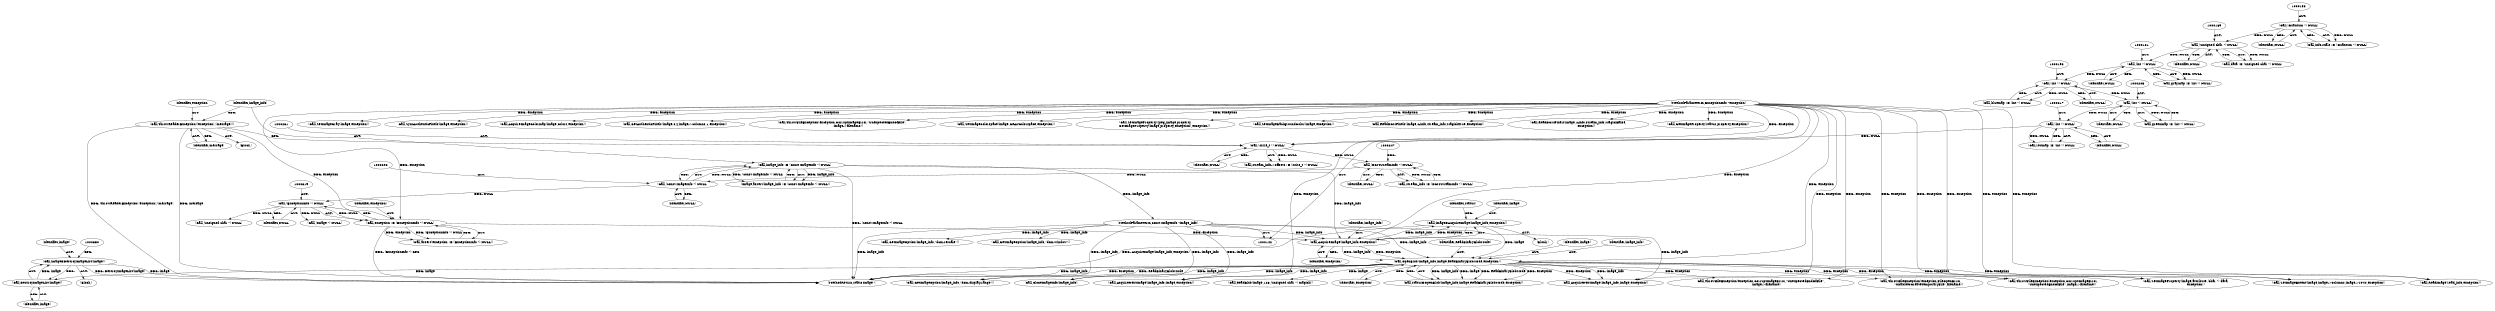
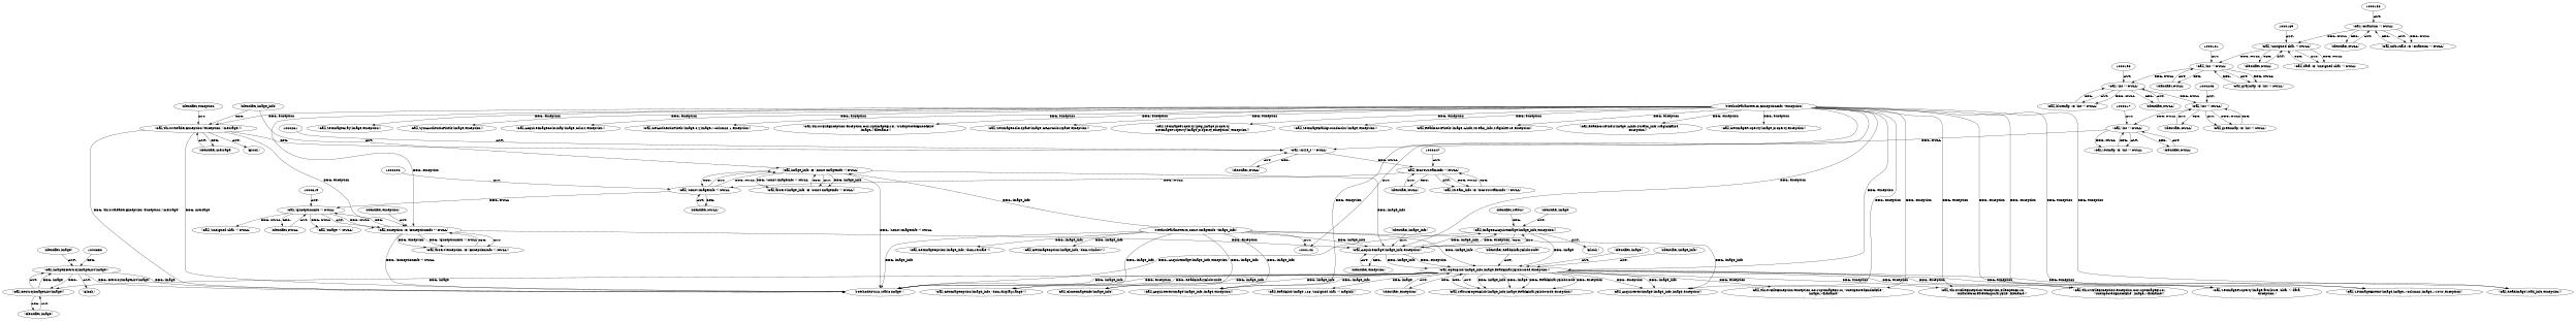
  digraph {
    n1 [label="(Call,image=DestroyImageList(image))"]
    n2 [label="(Call,DestroyImageList(image))"]
    n3 [label="(MethodReturn,static Image *)"]
    n4 [label="(Block,)"]
    n5 [label="(Identifier,image)"]
    n6 [label="(Call,OpenBlob(image_info,image,ReadBinaryBlobMode,exception))"]
    n7 [label="(Call,ReadBlob(image,128,(unsigned char *) magick))"]
    n8 [label="(Call,ThrowFileException(exception,CorruptImageError,\"UnexpectedEndOfFile\",\n            image->filename))"]
    n9 [label="(Call,GetImageOption(image_info,\"dcm:display-range\"))"]
    n10 [label="(Call,SetImageProperty(image,attribute,(char *) data,\n                    exception))"]
    n11 [label="(Identifier,exception)"]
    n12 [label="(Call,SetImageExtent(image,image->columns,image->rows,exception))"]
    n13 [label="(Call,status=OpenBlob(image_info,image,ReadBinaryBlobMode,exception))"]
    n14 [label="(Call,ReadImage(read_info,exception))"]
    n15 [label="(Call,CloneImageInfo(image_info))"]
    n16 [label="(Call,AcquireNextImage(image_info,image,exception))"]
    n17 [label="(Call,ThrowFileException(exception,FileOpenError,\n                \"UnableToCreateTemporaryFile\",filename))"]
    n18 [label="(Call,AcquireNextImage(image_info,image,exception))"]
    n19 [label="(Call,ThrowFileException(exception,CorruptImageError,\n                  \"UnexpectedEndOfFile\",image->filename))"]
    n20 [label="(Call,AcquireImage(image_info,exception))"]
    n21 [label="(Call,image=AcquireImage(image_info,exception))"]
    n22 [label="(Identifier,exception)"]
    n23 [label="(Block,)"]
    n24 [label="(Call,image_info != (const ImageInfo *) NULL)"]
    n25 [label="(Call,(const ImageInfo *) NULL)"]
-   n26 [label="(Image,assert(image_info != (const ImageInfo *) NULL))"]
+   n26 [label="(Call,assert(image_info != (const ImageInfo *) NULL))"]
    n27 [label="(Call,(ExceptionInfo *) NULL)"]
    n28 [label="(Identifier,NULL)"]
    n29 [label="(MethodParameterIn,const ImageInfo *image_info)"]
    n30 [label="(Call,GetImageOption(image_info,\"dcm:rescale\"))"]
    n31 [label="(Call,GetImageOption(image_info,\"dcm:window\"))"]
    1000142
    n33 [label="(Call,exception != (ExceptionInfo *) NULL)"]
    n34 [label="(Identifier,NULL)"]
    n35 [label="(Call,(unsigned char *) NULL)"]
    n36 [label="(Call,(Image *) NULL)"]
    n37 [label="(Call,(DCMStreamInfo *) NULL)"]
    n38 [label="(Call,stream_info != (DCMStreamInfo *) NULL)"]
    n39 [label="(Identifier,NULL)"]
    n40 [label="(Call,(ssize_t *) NULL)"]
-   n41 [label="(Call,stream_info->offsets != (ssize_t *) NULL)"]
    n42 [label="(Identifier,NULL)"]
    n43 [label="(Call,(int *) NULL)"]
    n44 [label="(Identifier,NULL)"]
    n45 [label="(Call,redmap != (int *) NULL)"]
    n46 [label="(Call,(int *) NULL)"]
    n47 [label="(Call,greenmap != (int *) NULL)"]
    n48 [label="(Identifier,NULL)"]
    n49 [label="(Call,(int *) NULL)"]
    n50 [label="(Call,bluemap != (int *) NULL)"]
    n51 [label="(Identifier,NULL)"]
    n52 [label="(Call,(int *) NULL)"]
    n53 [label="(Identifier,NULL)"]
    n54 [label="(Call,graymap != (int *) NULL)"]
    n55 [label="(Call,(unsigned char *) NULL)"]
    n56 [label="(Identifier,NULL)"]
    n57 [label="(Call,data != (unsigned char *) NULL)"]
    n58 [label="(Call,(Quantum *) NULL)"]
    n59 [label="(Identifier,NULL)"]
    n60 [label="(Call,info.scale != (Quantum *) NULL)"]
    n61 [label="(Call,assert(exception != (ExceptionInfo *) NULL))"]
    n62 [label="(Call,ThrowReaderException((exception),(message)))"]
    n63 [label="(Identifier,message)"]
    n64 [label="(Block,)"]
    n65 [label="(MethodParameterIn,ExceptionInfo *exception)"]
    n66 [label="(Call,SetImageGray(image,exception))"]
    n67 [label="(Call,SyncAuthenticPixels(image,exception))"]
    n68 [label="(Call,AcquireImageColormap(image,colors,exception))"]
    n69 [label="(Call,GetAuthenticPixels(image,0,y,image->columns,1,exception))"]
    n70 [label="(Call,ThrowFileException(exception,CorruptImageError,\"UnexpectedEndOfFile\",\n            image->filename))"]
    n71 [label="(Call,SetImageColorspace(image,GRAYColorspace,exception))"]
    n72 [label="(Call,SetImageProperty(jpeg_image,property,\n                  GetImageProperty(image,property,exception),exception))"]
    n73 [label="(Call,SetImageBackgroundColor(image,exception))"]
    n74 [label="(Call,ReadDCMPixels(image,&info,stream_info,MagickTrue,exception))"]
    n75 [label="(Call,ReadDCMPixels(image,&info,stream_info,MagickFalse,\n                exception))"]
-   n76 [label="(Call,GetImageProperty(status,property,exception))"]
+   n76 [label="(Call,GetImageProperty(image,property,exception))"]
    n77 [label="(Identifier,image_info)"]
    n78 [label="(Identifier,image)"]
    n79 [label="(Identifier,image)"]
    n80 [label="(Identifier,image_info)"]
    n81 [label="(Identifier,ReadBinaryBlobMode)"]
    n82 [label="(Identifier,exception)"]
    n83 [label="(Identifier,exception)"]
    n84 [label="(Identifier,image_info)"]
    n85 [label="(Identifier,status)"]
    n86 [label="(Identifier,image)"]
    1000350
    1000292
    1000247
    1000231
    1000217
    1000205
    1000193
    1000181
    1000169
    1000153
    1000319
    n1 -> n2 [label="DDG: "]
    n1 -> n3 [label="DDG: DestroyImageList(image)"]
    n1 -> n3 [label="DDG: image"]
    n1 -> n4 [label="AST: "]
    n2 -> n1 [label="AST: "]
    n2 -> n1 [label="DDG: image"]
    n2 -> n5 [label="CFG: "]
    n5 -> n2 [label="AST: "]
    n6 -> n2 [label="DDG: image"]
    n6 -> n3 [label="DDG: exception"]
    n6 -> n3 [label="DDG: ReadBinaryBlobMode"]
    n6 -> n3 [label="DDG: image_info"]
    n6 -> n7 [label="DDG: image"]
    n6 -> n8 [label="DDG: exception"]
    n6 -> n9 [label="DDG: image_info"]
    n6 -> n10 [label="DDG: exception"]
    n6 -> n11 [label="CFG: "]
    n6 -> n12 [label="DDG: exception"]
    n6 -> n13 [label="AST: "]
    n6 -> n13 [label="DDG: image_info"]
    n6 -> n13 [label="DDG: image"]
    n6 -> n13 [label="DDG: ReadBinaryBlobMode"]
    n6 -> n13 [label="DDG: exception"]
    n6 -> n14 [label="DDG: exception"]
    n6 -> n15 [label="DDG: image_info"]
    n6 -> n16 [label="DDG: image_info"]
    n6 -> n16 [label="DDG: exception"]
    n6 -> n17 [label="DDG: exception"]
    n6 -> n18 [label="DDG: image_info"]
    n6 -> n19 [label="DDG: exception"]
    n11 -> n6 [label="AST: "]
    n13 -> n6 [label="CFG: "]
    n20 -> n6 [label="DDG: image_info"]
    n20 -> n6 [label="DDG: exception"]
    n20 -> n21 [label="AST: "]
    n20 -> n21 [label="DDG: image_info"]
    n20 -> n21 [label="DDG: exception"]
    n20 -> n22 [label="CFG: "]
    n21 -> n3 [label="DDG: AcquireImage(image_info,exception)"]
    n21 -> n6 [label="DDG: image"]
    n21 -> n20 [label="CFG: "]
    n21 -> n23 [label="AST: "]
    n22 -> n20 [label="AST: "]
    n24 -> n3 [label="DDG: (const ImageInfo *) NULL"]
    n24 -> n20 [label="DDG: image_info"]
    n24 -> n25 [label="CFG: "]
    n24 -> n26 [label="AST: "]
    n24 -> n26 [label="DDG: image_info"]
    n24 -> n26 [label="DDG: (const ImageInfo *) NULL"]
    n25 -> n24 [label="AST: "]
    n25 -> n24 [label="DDG: NULL"]
    n25 -> n27 [label="DDG: NULL"]
    n25 -> n28 [label="CFG: "]
    n26 -> n24 [label="CFG: "]
    n27 -> n33 [label="AST: "]
    n27 -> n33 [label="DDG: NULL"]
    n27 -> n34 [label="CFG: "]
    n27 -> n35 [label="DDG: NULL"]
    n27 -> n36 [label="DDG: NULL"]
    n28 -> n25 [label="AST: "]
    n29 -> n3 [label="DDG: image_info"]
    n29 -> n6 [label="DDG: image_info"]
    n29 -> n9 [label="DDG: image_info"]
    n29 -> n15 [label="DDG: image_info"]
    n29 -> n16 [label="DDG: image_info"]
    n29 -> n18 [label="DDG: image_info"]
    n29 -> n20 [label="DDG: image_info"]
-   n24 -> n29 [label="DDG: image_info"]
+   n29 -> n24 [label="DDG: image_info"]
    n29 -> n30 [label="DDG: image_info"]
    n29 -> n31 [label="DDG: image_info"]
    n29 -> 1000142 [label="AST: "]
-   n33 -> n3 [label="DDG: (ExceptionInfo *) CFG"]
+   n33 -> n3 [label="DDG: (ExceptionInfo *) NULL"]
    n33 -> n20 [label="DDG: exception"]
    n33 -> n27 [label="CFG: "]
    n33 -> n61 [label="AST: "]
    n33 -> n61 [label="DDG: exception"]
    n33 -> n61 [label="DDG: (ExceptionInfo *) NULL"]
    n34 -> n27 [label="AST: "]
    n37 -> n25 [label="DDG: NULL"]
    n37 -> n38 [label="AST: "]
    n37 -> n38 [label="DDG: NULL"]
    n37 -> n39 [label="CFG: "]
    n38 -> n37 [label="CFG: "]
    n39 -> n37 [label="AST: "]
    n40 -> n37 [label="DDG: NULL"]
-   n40 -> n41 [label="AST: "]
-   n40 -> n41 [label="DDG: NULL"]
    n40 -> n42 [label="CFG: "]
    n42 -> n40 [label="AST: "]
    n43 -> n40 [label="DDG: NULL"]
    n43 -> n44 [label="CFG: "]
    n43 -> n45 [label="AST: "]
    n43 -> n45 [label="DDG: NULL"]
    n44 -> n43 [label="AST: "]
    n45 -> n43 [label="CFG: "]
    n46 -> n43 [label="DDG: NULL"]
    n46 -> n47 [label="AST: "]
    n46 -> n47 [label="DDG: NULL"]
    n46 -> n48 [label="CFG: "]
    n47 -> n46 [label="CFG: "]
    n48 -> n46 [label="AST: "]
    n49 -> n46 [label="DDG: NULL"]
    n49 -> n50 [label="AST: "]
    n49 -> n50 [label="DDG: NULL"]
    n49 -> n51 [label="CFG: "]
    n50 -> n49 [label="CFG: "]
    n51 -> n49 [label="AST: "]
    n52 -> n49 [label="DDG: NULL"]
    n52 -> n53 [label="CFG: "]
    n52 -> n54 [label="AST: "]
    n52 -> n54 [label="DDG: NULL"]
    n53 -> n52 [label="AST: "]
    n54 -> n52 [label="CFG: "]
    n55 -> n52 [label="DDG: NULL"]
    n55 -> n56 [label="CFG: "]
    n55 -> n57 [label="AST: "]
    n55 -> n57 [label="DDG: NULL"]
    n56 -> n55 [label="AST: "]
    n57 -> n55 [label="CFG: "]
    n58 -> n55 [label="DDG: NULL"]
    n58 -> n59 [label="CFG: "]
    n58 -> n60 [label="AST: "]
    n58 -> n60 [label="DDG: NULL"]
    n59 -> n58 [label="AST: "]
    n60 -> n58 [label="CFG: "]
    n61 -> n33 [label="CFG: "]
    n62 -> n3 [label="DDG: ThrowReaderException((exception),(message))"]
    n62 -> n3 [label="DDG: message"]
    n62 -> n33 [label="DDG: exception"]
    n62 -> n40 [label="CFG: "]
    n62 -> n63 [label="CFG: "]
    n62 -> n64 [label="AST: "]
    n63 -> n62 [label="AST: "]
    n65 -> n6 [label="DDG: exception"]
    n65 -> n8 [label="DDG: exception"]
    n65 -> n10 [label="DDG: exception"]
    n65 -> n12 [label="DDG: exception"]
    n65 -> n14 [label="DDG: exception"]
    n65 -> n16 [label="DDG: exception"]
    n65 -> n17 [label="DDG: exception"]
    n65 -> n18 [label="DDG: exception"]
    n65 -> n19 [label="DDG: exception"]
    n65 -> n20 [label="DDG: exception"]
    n65 -> 1000142 [label="AST: "]
    n65 -> n33 [label="DDG: exception"]
-   n65 -> n40 [label="DDG: exception"]
+   n65 -> n62 [label="DDG: exception"]
    n65 -> n66 [label="DDG: exception"]
    n65 -> n67 [label="DDG: exception"]
    n65 -> n68 [label="DDG: exception"]
    n65 -> n69 [label="DDG: exception"]
    n65 -> n70 [label="DDG: exception"]
    n65 -> n71 [label="DDG: exception"]
    n65 -> n72 [label="DDG: exception"]
    n65 -> n73 [label="DDG: exception"]
    n65 -> n74 [label="DDG: exception"]
    n65 -> n75 [label="DDG: exception"]
    n65 -> n76 [label="DDG: exception"]
    n77 -> n24 [label="AST: "]
    n77 -> n62 [label="CFG: "]
    n78 -> n6 [label="AST: "]
    n79 -> n1 [label="AST: "]
    n80 -> n6 [label="AST: "]
    n81 -> n6 [label="AST: "]
    n82 -> n33 [label="AST: "]
    n83 -> n62 [label="AST: "]
    n84 -> n20 [label="AST: "]
    n85 -> n21 [label="CFG: "]
    n86 -> n21 [label="AST: "]
    1000350 -> n1 [label="CFG: "]
    1000292 -> n25 [label="AST: "]
-   1000247 -> n37 [label="DDG: "]
+   1000247 -> n37 [label="AST: "]
    1000231 -> n40 [label="AST: "]
    1000217 -> n43 [label="AST: "]
    1000205 -> n46 [label="AST: "]
    1000193 -> n49 [label="AST: "]
    1000181 -> n52 [label="AST: "]
    1000169 -> n55 [label="AST: "]
    1000153 -> n58 [label="AST: "]
    1000319 -> n27 [label="AST: "]
  }
